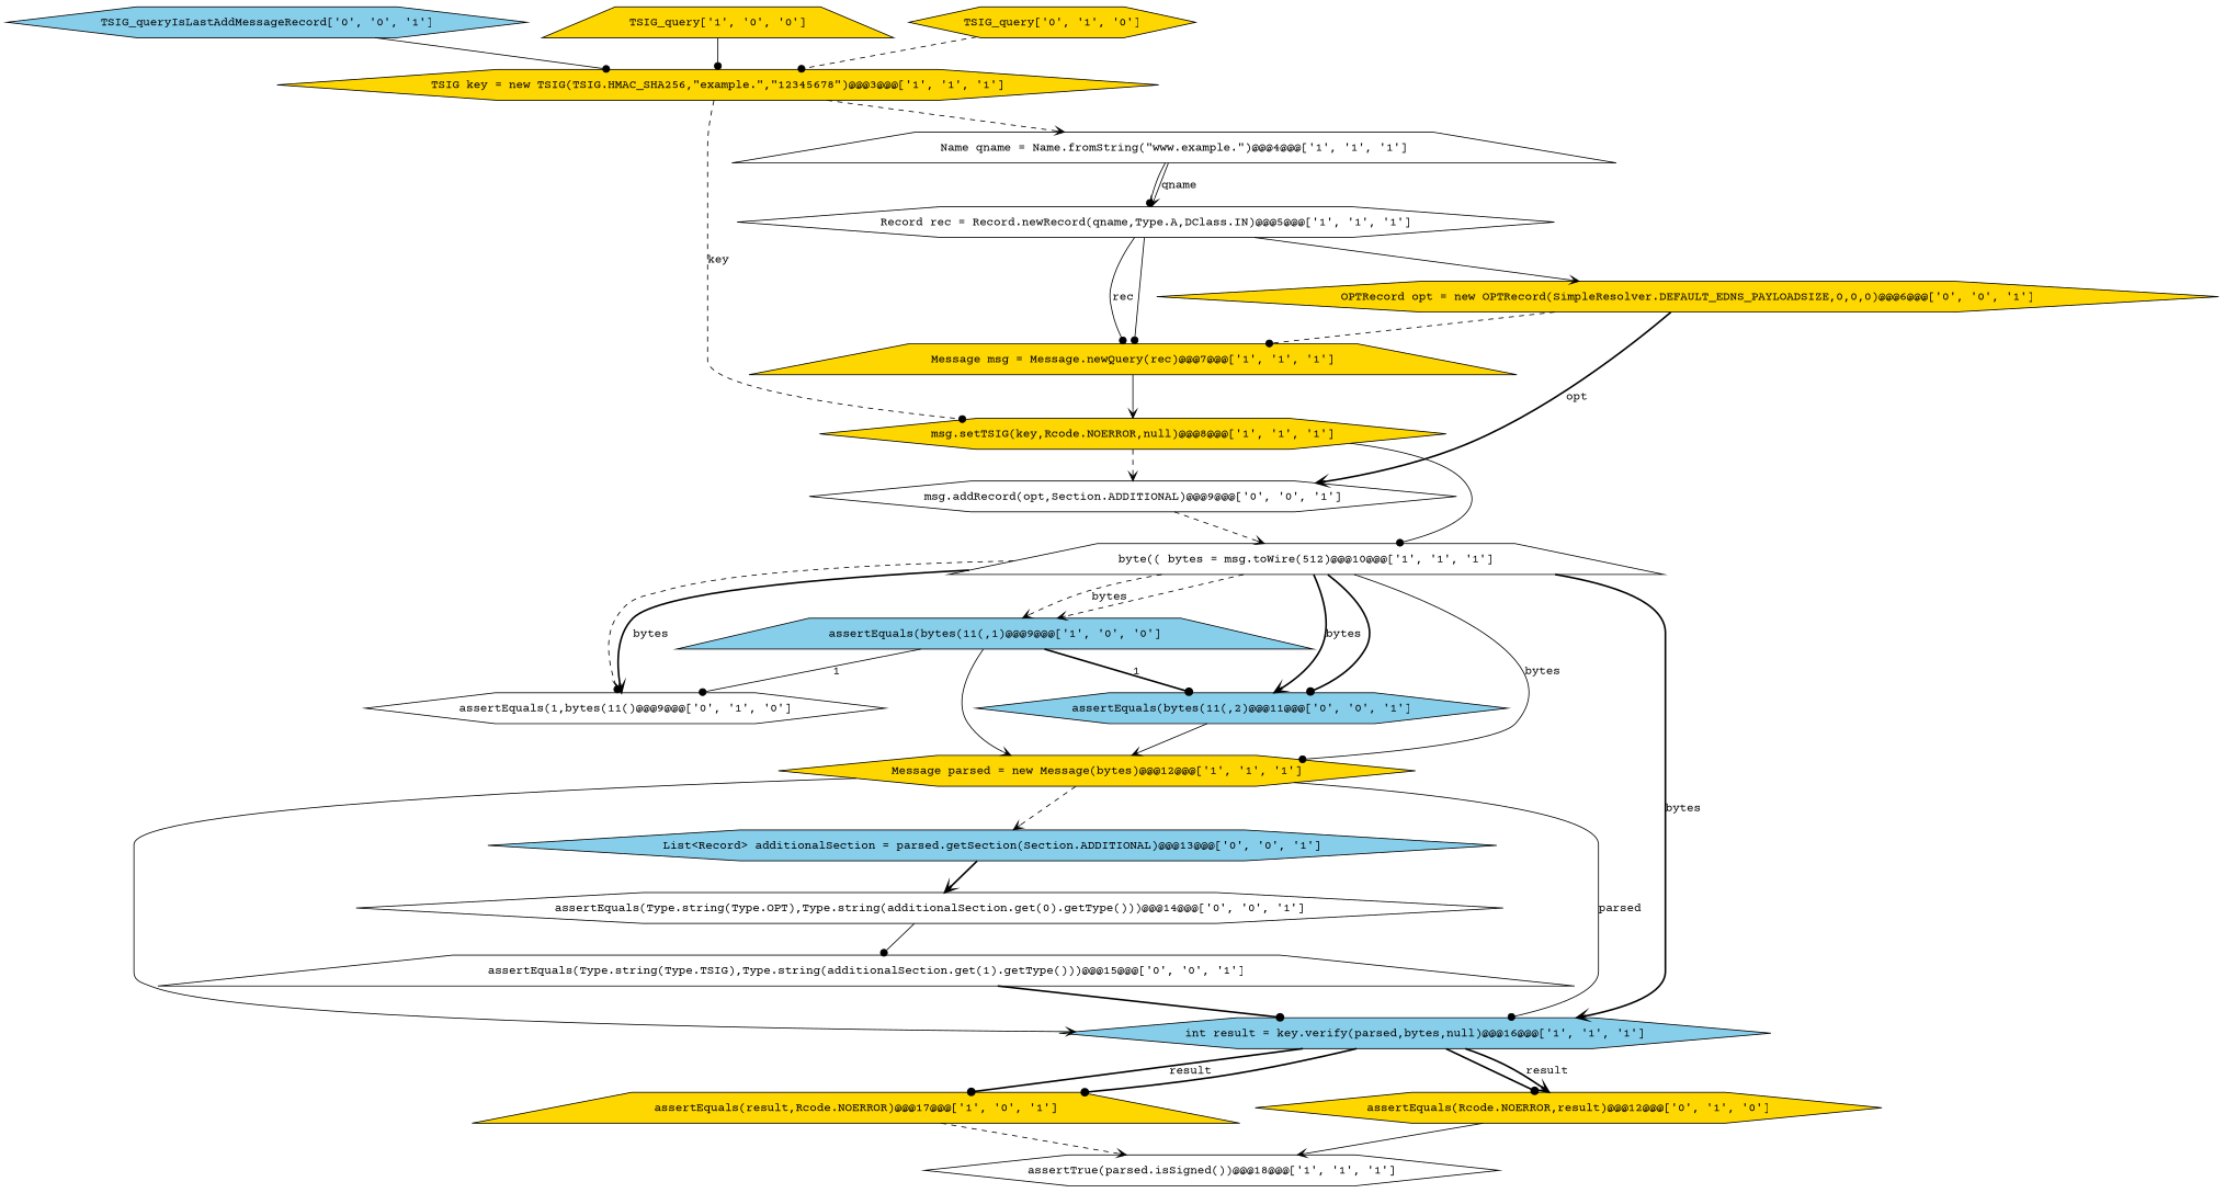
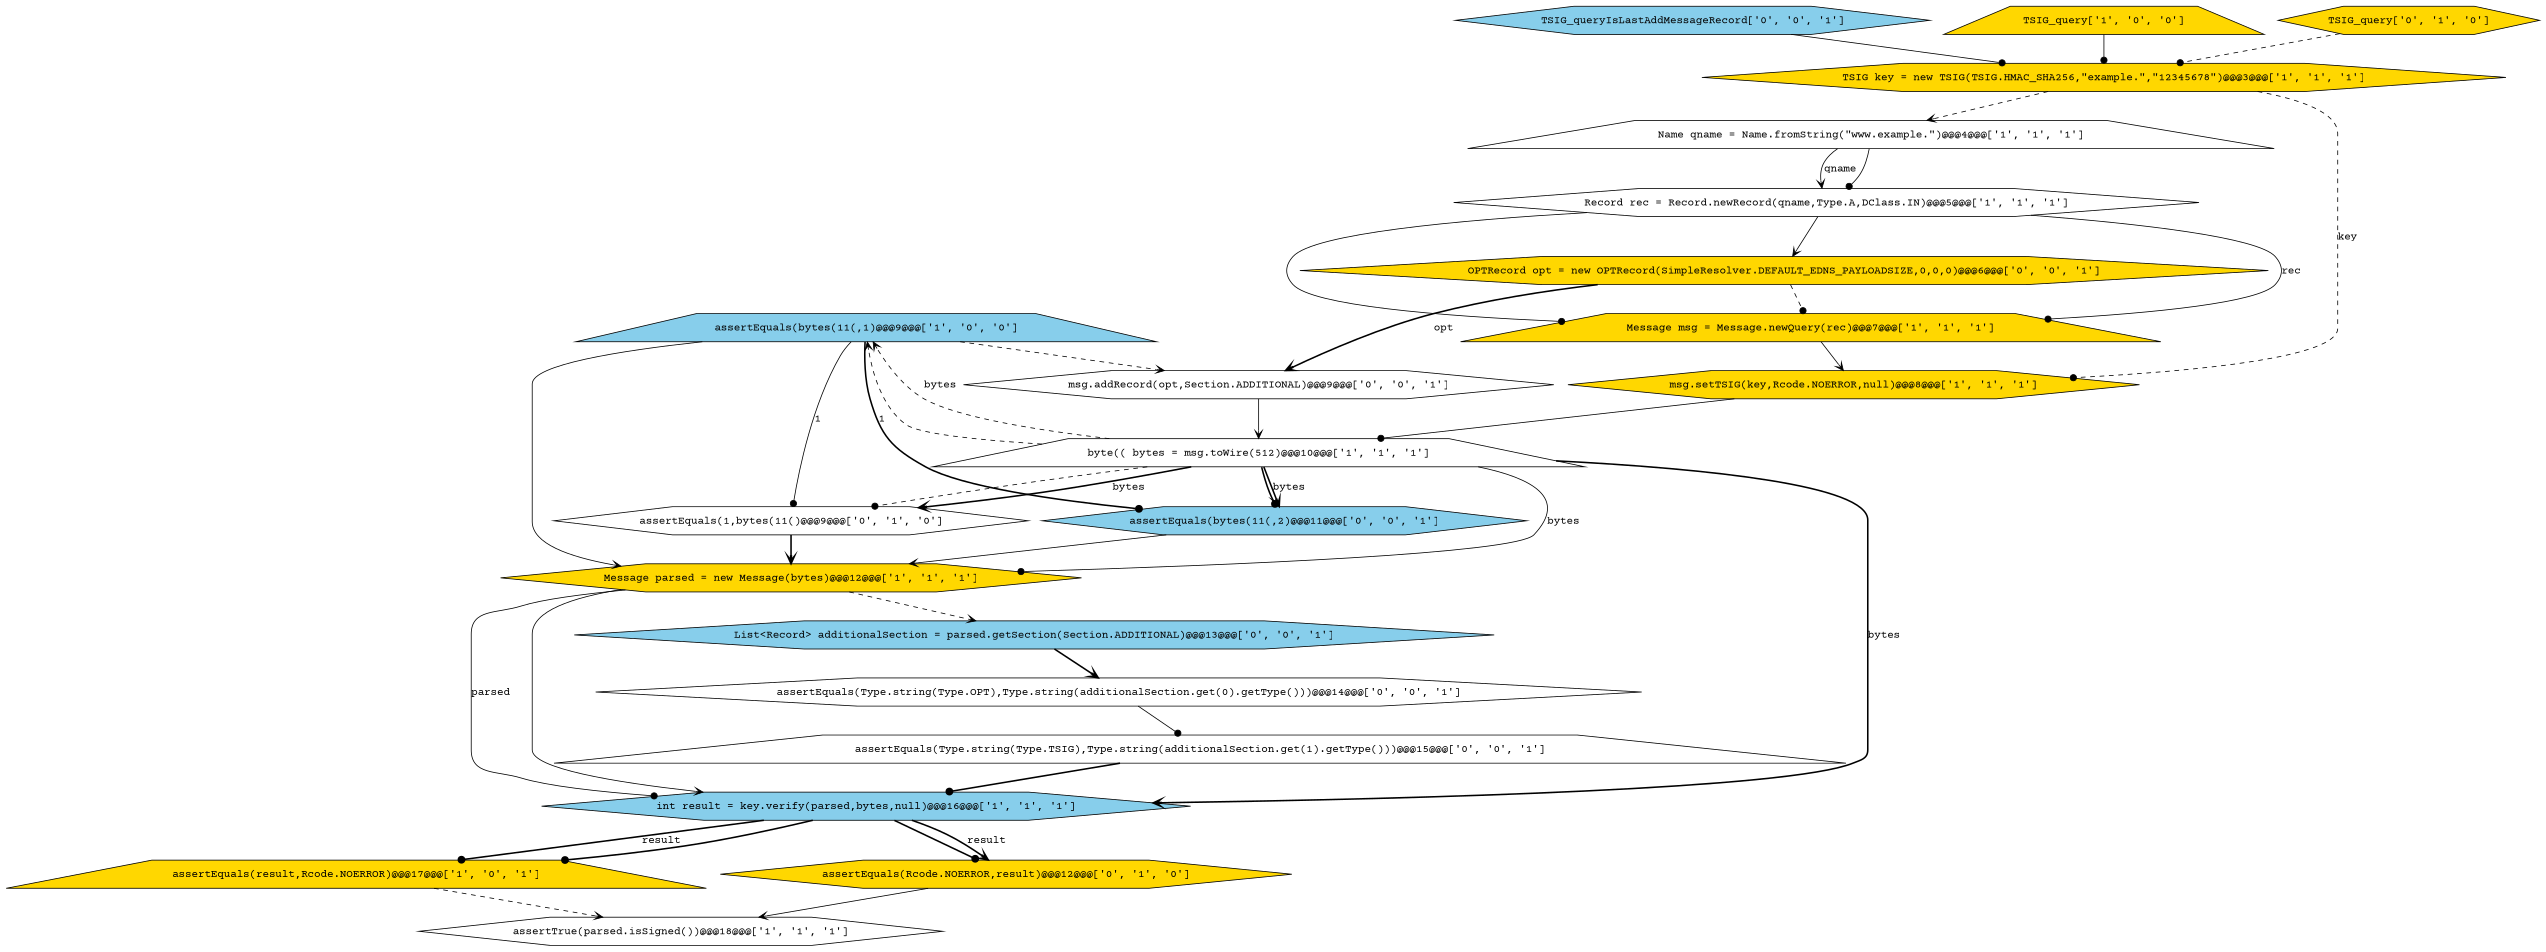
  digraph {
    fontname="Courier Prime"
    node [fillcolor=gold fontname="Courier Prime" shape=hexagon style=filled]
    edge [arrowhead=vee fontname="Courier Prime" style=solid]
    n1 [fillcolor=skyblue label="assertEquals(bytes(11(,1)@@@9@@@['1', '0', '0']" shape=trapezium]
    n2 [fillcolor=white label="assertEquals(1,bytes(11()@@@9@@@['0', '1', '0']"]
    n3 [label="Message parsed = new Message(bytes)@@@12@@@['1', '1', '1']"]
    n4 [fillcolor=skyblue label="assertEquals(bytes(11(,2)@@@11@@@['0', '0', '1']"]
    n5 [fillcolor=skyblue label="List<Record> additionalSection = parsed.getSection(Section.ADDITIONAL)@@@13@@@['0', '0', '1']"]
    n6 [fillcolor=skyblue label="int result = key.verify(parsed,bytes,null)@@@16@@@['1', '1', '1']"]
    n7 [fillcolor=white label="Name qname = Name.fromString(\"www.example.\")@@@4@@@['1', '1', '1']" shape=trapezium]
    n8 [fillcolor=white label="Record rec = Record.newRecord(qname,Type.A,DClass.IN)@@@5@@@['1', '1', '1']"]
    n9 [label="Message msg = Message.newQuery(rec)@@@7@@@['1', '1', '1']" shape=trapezium]
    n10 [label="OPTRecord opt = new OPTRecord(SimpleResolver.DEFAULT_EDNS_PAYLOADSIZE,0,0,0)@@@6@@@['0', '0', '1']"]
    n11 [fillcolor=white label="assertEquals(Type.string(Type.OPT),Type.string(additionalSection.get(0).getType()))@@@14@@@['0', '0', '1']"]
    n12 [fillcolor=white label="assertEquals(Type.string(Type.TSIG),Type.string(additionalSection.get(1).getType()))@@@15@@@['0', '0', '1']" shape=trapezium]
    n13 [label="assertEquals(result,Rcode.NOERROR)@@@17@@@['1', '0', '1']" shape=trapezium]
    n14 [fillcolor=white label="assertTrue(parsed.isSigned())@@@18@@@['1', '1', '1']"]
    n15 [label="assertEquals(Rcode.NOERROR,result)@@@12@@@['0', '1', '0']"]
    n16 [fillcolor=skyblue label="TSIG_queryIsLastAddMessageRecord['0', '0', '1']"]
    n17 [label="TSIG key = new TSIG(TSIG.HMAC_SHA256,\"example.\",\"12345678\")@@@3@@@['1', '1', '1']"]
    n18 [label="msg.setTSIG(key,Rcode.NOERROR,null)@@@8@@@['1', '1', '1']"]
    n19 [fillcolor=white label="byte(( bytes = msg.toWire(512)@@@10@@@['1', '1', '1']" shape=trapezium]
    n20 [fillcolor=white label="msg.addRecord(opt,Section.ADDITIONAL)@@@9@@@['0', '0', '1']"]
    n21 [label="TSIG_query['1', '0', '0']" shape=trapezium]
    n22 [label="TSIG_query['0', '1', '0']"]
    n1 -> n2 [arrowhead=dot label=1]
    n1 -> n3
    n1 -> n4 [arrowhead=dot label=1 style=bold]
+   n2 -> n3 [style=bold]
    n3 -> n5 [style=dashed]
    n3 -> n6 [arrowhead=dot label=parsed]
    n3 -> n6
    n4 -> n3
    n5 -> n11 [style=bold]
    n6 -> n13 [arrowhead=dot label=result style=bold]
    n6 -> n13 [arrowhead=dot style=bold]
    n6 -> n15 [arrowhead=dot style=bold]
    n6 -> n15 [label=result style=bold]
    n7 -> n8 [arrowhead=dot]
    n7 -> n8 [label=qname]
    n8 -> n9 [arrowhead=dot]
    n8 -> n9 [arrowhead=dot label=rec]
    n8 -> n10
    n9 -> n18
    n10 -> n9 [arrowhead=dot style=dashed]
    n10 -> n20 [label=opt style=bold]
    n11 -> n12 [arrowhead=dot]
    n12 -> n6 [arrowhead=dot style=bold]
    n13 -> n14 [style=dashed]
    n15 -> n14
    n16 -> n17 [arrowhead=dot]
    n17 -> n7 [style=dashed]
    n17 -> n18 [arrowhead=dot label=key style=dashed]
    n18 -> n19 [arrowhead=dot]
-   n18 -> n20 [style=dashed]
+   n1 -> n20 [style=dashed]
    n19 -> n1 [style=dashed]
    n19 -> n1 [label=bytes style=dashed]
    n19 -> n2 [label=bytes style=bold]
    n19 -> n2 [arrowhead=dot style=dashed]
    n19 -> n3 [arrowhead=dot label=bytes]
    n19 -> n4 [label=bytes style=bold]
    n19 -> n4 [arrowhead=dot style=bold]
    n19 -> n6 [label=bytes style=bold]
-   n20 -> n19 [style=dashed]
+   n20 -> n19
    n21 -> n17 [arrowhead=dot]
    n22 -> n17 [arrowhead=dot style=dashed]
  }
